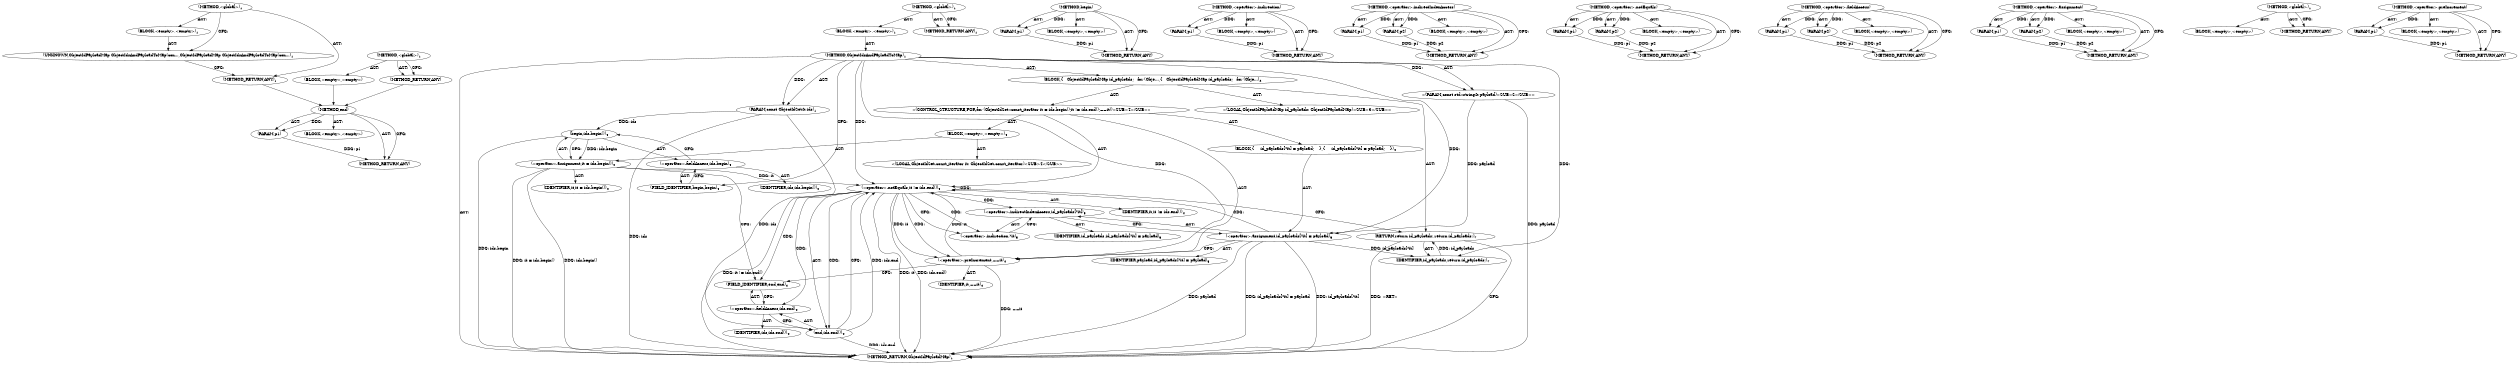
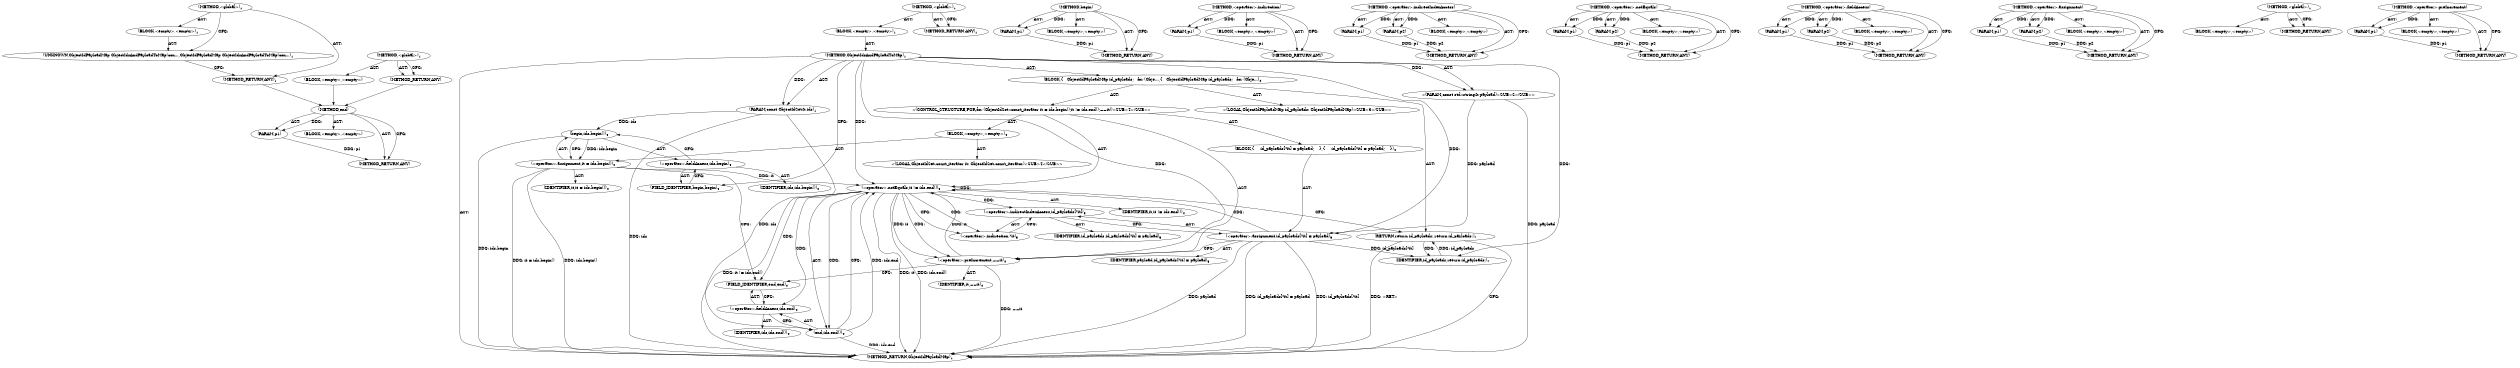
  digraph {
    n1 [label=<(METHOD,end)>]
    n2 [label=<(PARAM,p1)>]
    n3 [label=<(BLOCK,&lt;empty&gt;,&lt;empty&gt;)>]
    n4 [label=<(METHOD_RETURN,ANY)>]
    n5 [label=<(METHOD,&lt;global&gt;)<SUB>1</SUB>>]
    n6 [label=<(BLOCK,&lt;empty&gt;,&lt;empty&gt;)<SUB>1</SUB>>]
    n7 [label=<(METHOD_RETURN,ANY)<SUB>1</SUB>>]
    n8 [label=<(METHOD,ObjectIdsAndPayloadToMap)<SUB>1</SUB>>]
    n9 [label=<(PARAM,const ObjectIdSet&amp; ids)<SUB>1</SUB>>]
    n10 [label="<(PARAM,const std::string&amp; payload)<SUB>2</SUB>>"]
    n11 [label=<(BLOCK,{   ObjectIdPayloadMap id_payloads;   for (Obje...,{   ObjectIdPayloadMap id_payloads;   for (Obje...)<SUB>2</SUB>>]
    n12 [label=<(FIELD_IDENTIFIER,begin,begin)<SUB>4</SUB>>]
    n13 [label=<(&lt;operator&gt;.notEquals,it != ids.end())<SUB>4</SUB>>]
    n14 [label=<(&lt;operator&gt;.preIncrement,++it)<SUB>4</SUB>>]
    n15 [label=<(&lt;operator&gt;.assignment,id_payloads[*it] = payload)<SUB>5</SUB>>]
    n16 [label=<(IDENTIFIER,id_payloads,return id_payloads;)<SUB>7</SUB>>]
    n17 [label=<(METHOD_RETURN,ObjectIdPayloadMap)<SUB>1</SUB>>]
    n18 [label=<(begin,ids.begin())<SUB>4</SUB>>]
    n19 [label=<(end,ids.end())<SUB>4</SUB>>]
    n20 [label="<(LOCAL,ObjectIdPayloadMap id_payloads: ObjectIdPayloadMap)<SUB>3</SUB>>"]
    n21 [label="<(CONTROL_STRUCTURE,FOR,for (ObjectIdSet::const_iterator it = ids.begin();it != ids.end();++it))<SUB>4</SUB>>"]
    n22 [label=<(RETURN,return id_payloads;,return id_payloads;)<SUB>7</SUB>>]
    n23 [label=<(&lt;operator&gt;.fieldAccess,ids.begin)<SUB>4</SUB>>]
    n24 [label=<(FIELD_IDENTIFIER,end,end)<SUB>4</SUB>>]
    n25 [label=<(IDENTIFIER,it,it != ids.end())<SUB>4</SUB>>]
    n26 [label=<(&lt;operator&gt;.fieldAccess,ids.end)<SUB>4</SUB>>]
    n27 [label=<(&lt;operator&gt;.indirectIndexAccess,id_payloads[*it])<SUB>5</SUB>>]
    n28 [label=<(&lt;operator&gt;.indirection,*it)<SUB>5</SUB>>]
    n29 [label=<(IDENTIFIER,it,++it)<SUB>4</SUB>>]
    n30 [label=<(IDENTIFIER,payload,id_payloads[*it] = payload)<SUB>5</SUB>>]
    n31 [label=<(&lt;operator&gt;.assignment,it = ids.begin())<SUB>4</SUB>>]
    n32 [label=<(BLOCK,&lt;empty&gt;,&lt;empty&gt;)<SUB>4</SUB>>]
    n33 [label=<(BLOCK,{     id_payloads[*it] = payload;    },{     id_payloads[*it] = payload;    })<SUB>4</SUB>>]
    n34 [label="<(LOCAL,ObjectIdSet.const_iterator it: ObjectIdSet.const_iterator)<SUB>4</SUB>>"]
    n35 [label=<(IDENTIFIER,it,it = ids.begin())<SUB>4</SUB>>]
    n36 [label=<(IDENTIFIER,ids,ids.begin())<SUB>4</SUB>>]
    n37 [label=<(IDENTIFIER,ids,ids.end())<SUB>4</SUB>>]
    n38 [label=<(IDENTIFIER,id_payloads,id_payloads[*it] = payload)<SUB>5</SUB>>]
    n39 [label=<(METHOD,begin)>]
    n40 [label=<(PARAM,p1)>]
    n41 [label=<(BLOCK,&lt;empty&gt;,&lt;empty&gt;)>]
    n42 [label=<(METHOD_RETURN,ANY)>]
    n43 [label=<(METHOD,&lt;operator&gt;.indirection)>]
    n44 [label=<(PARAM,p1)>]
    n45 [label=<(BLOCK,&lt;empty&gt;,&lt;empty&gt;)>]
    n46 [label=<(METHOD_RETURN,ANY)>]
    n47 [label=<(METHOD,&lt;operator&gt;.indirectIndexAccess)>]
    n48 [label=<(PARAM,p1)>]
    n49 [label=<(PARAM,p2)>]
    n50 [label=<(BLOCK,&lt;empty&gt;,&lt;empty&gt;)>]
    n51 [label=<(METHOD_RETURN,ANY)>]
    n52 [label=<(METHOD,&lt;operator&gt;.notEquals)>]
    n53 [label=<(PARAM,p1)>]
    n54 [label=<(PARAM,p2)>]
    n55 [label=<(BLOCK,&lt;empty&gt;,&lt;empty&gt;)>]
    n56 [label=<(METHOD_RETURN,ANY)>]
    n57 [label=<(METHOD,&lt;operator&gt;.fieldAccess)>]
    n58 [label=<(PARAM,p1)>]
    n59 [label=<(PARAM,p2)>]
    n60 [label=<(BLOCK,&lt;empty&gt;,&lt;empty&gt;)>]
    n61 [label=<(METHOD_RETURN,ANY)>]
    n62 [label=<(METHOD,&lt;operator&gt;.assignment)>]
    n63 [label=<(PARAM,p1)>]
    n64 [label=<(PARAM,p2)>]
    n65 [label=<(BLOCK,&lt;empty&gt;,&lt;empty&gt;)>]
    n66 [label=<(METHOD_RETURN,ANY)>]
    n67 [label=<(METHOD,&lt;global&gt;)<SUB>1</SUB>>]
    n68 [label=<(BLOCK,&lt;empty&gt;,&lt;empty&gt;)>]
    n69 [label=<(METHOD_RETURN,ANY)>]
    n70 [label=<(METHOD,&lt;operator&gt;.preIncrement)>]
    n71 [label=<(PARAM,p1)>]
    n72 [label=<(BLOCK,&lt;empty&gt;,&lt;empty&gt;)>]
    n73 [label=<(METHOD_RETURN,ANY)>]
    n74 [label=<(METHOD,&lt;global&gt;)<SUB>1</SUB>>]
    n75 [label=<(BLOCK,&lt;empty&gt;,&lt;empty&gt;)<SUB>1</SUB>>]
    n76 [label=<(UNKNOWN,ObjectIdPayloadMap ObjectIdsAndPayloadToMap(con...,ObjectIdPayloadMap ObjectIdsAndPayloadToMap(con...)<SUB>1</SUB>>]
    n77 [label=<(METHOD_RETURN,ANY)<SUB>1</SUB>>]
    n78 [label=<(METHOD,&lt;global&gt;)<SUB>1</SUB>>]
    n79 [label=<(BLOCK,&lt;empty&gt;,&lt;empty&gt;)>]
    n80 [label=<(METHOD_RETURN,ANY)>]
    n1 -> n2 [label="AST: "]
    n1 -> n2 [label="DDG: "]
    n1 -> n3 [label="AST: "]
    n1 -> n4 [label="AST: "]
    n1 -> n4 [label="CFG: "]
    n2 -> n4 [label="DDG: p1"]
    n5 -> n6 [label="AST: "]
    n5 -> n7 [label="AST: "]
    n5 -> n7 [label="CFG: "]
    n6 -> n8 [label="AST: "]
    n8 -> n9 [label="AST: "]
    n8 -> n9 [label="DDG: "]
    n8 -> n10 [label="AST: "]
    n8 -> n10 [label="DDG: "]
    n8 -> n11 [label="AST: "]
    n8 -> n12 [label="CFG: "]
    n8 -> n13 [label="DDG: "]
    n8 -> n14 [label="DDG: "]
    n8 -> n15 [label="DDG: "]
    n8 -> n16 [label="DDG: "]
    n8 -> n17 [label="AST: "]
    n9 -> n17 [label="DDG: ids"]
    n9 -> n18 [label="DDG: ids"]
    n9 -> n19 [label="DDG: ids"]
    n10 -> n15 [label="DDG: payload"]
    n10 -> n17 [label="DDG: payload"]
    n11 -> n20 [label="AST: "]
    n11 -> n21 [label="AST: "]
    n11 -> n22 [label="AST: "]
    n12 -> n23 [label="CFG: "]
    n13 -> n13 [label="CDG: "]
    n13 -> n14 [label="DDG: it"]
    n13 -> n14 [label="CDG: "]
    n13 -> n17 [label="DDG: it"]
    n13 -> n17 [label="DDG: ids.end()"]
    n13 -> n17 [label="DDG: it != ids.end()"]
    n13 -> n19 [label="AST: "]
    n13 -> n19 [label="CDG: "]
    n13 -> n22 [label="CFG: "]
    n13 -> n24 [label="CDG: "]
    n13 -> n25 [label="AST: "]
    n13 -> n26 [label="CDG: "]
    n13 -> n27 [label="CDG: "]
    n13 -> n28 [label="CFG: "]
    n13 -> n28 [label="CDG: "]
    n14 -> n13 [label="DDG: it"]
    n14 -> n17 [label="DDG: ++it"]
    n14 -> n24 [label="CFG: "]
    n14 -> n29 [label="AST: "]
    n15 -> n13 [label="CDG: "]
    n15 -> n14 [label="CFG: "]
    n15 -> n16 [label="DDG: id_payloads[*it]"]
    n15 -> n17 [label="DDG: id_payloads[*it]"]
    n15 -> n17 [label="DDG: payload"]
    n15 -> n17 [label="DDG: id_payloads[*it] = payload"]
    n15 -> n27 [label="AST: "]
    n15 -> n30 [label="AST: "]
    n16 -> n22 [label="DDG: id_payloads"]
    n18 -> n17 [label="DDG: ids.begin"]
    n18 -> n23 [label="AST: "]
    n18 -> n31 [label="CFG: "]
    n18 -> n31 [label="DDG: ids.begin"]
    n19 -> n13 [label="CFG: "]
    n19 -> n13 [label="DDG: ids.end"]
    n19 -> n17 [label="DDG: ids.end"]
    n19 -> n26 [label="AST: "]
    n21 -> n13 [label="AST: "]
    n21 -> n14 [label="AST: "]
    n21 -> n32 [label="AST: "]
    n21 -> n33 [label="AST: "]
-   n22 -> n16 [label="AST: "]
+   n22 -> n16 [label="CDG: "]
    n22 -> n17 [label="CFG: "]
    n22 -> n17 [label="DDG: &lt;RET&gt;"]
    n23 -> n12 [label="AST: "]
    n23 -> n18 [label="CFG: "]
    n23 -> n36 [label="AST: "]
    n24 -> n26 [label="CFG: "]
    n26 -> n19 [label="CFG: "]
    n26 -> n24 [label="AST: "]
    n26 -> n37 [label="AST: "]
    n27 -> n15 [label="CFG: "]
    n27 -> n28 [label="AST: "]
    n27 -> n38 [label="AST: "]
    n28 -> n27 [label="CFG: "]
    n31 -> n13 [label="DDG: it"]
    n31 -> n17 [label="DDG: ids.begin()"]
    n31 -> n17 [label="DDG: it = ids.begin()"]
    n31 -> n18 [label="AST: "]
    n31 -> n24 [label="CFG: "]
    n31 -> n35 [label="AST: "]
    n32 -> n31 [label="AST: "]
    n32 -> n34 [label="AST: "]
    n33 -> n15 [label="AST: "]
    n39 -> n40 [label="AST: "]
    n39 -> n40 [label="DDG: "]
    n39 -> n41 [label="AST: "]
    n39 -> n42 [label="AST: "]
    n39 -> n42 [label="CFG: "]
    n40 -> n42 [label="DDG: p1"]
    n43 -> n44 [label="AST: "]
    n43 -> n44 [label="DDG: "]
    n43 -> n45 [label="AST: "]
    n43 -> n46 [label="AST: "]
    n43 -> n46 [label="CFG: "]
    n44 -> n46 [label="DDG: p1"]
    n47 -> n48 [label="AST: "]
    n47 -> n48 [label="DDG: "]
    n47 -> n49 [label="AST: "]
    n47 -> n49 [label="DDG: "]
    n47 -> n50 [label="AST: "]
    n47 -> n51 [label="AST: "]
    n47 -> n51 [label="CFG: "]
    n48 -> n51 [label="DDG: p1"]
    n49 -> n51 [label="DDG: p2"]
    n52 -> n53 [label="AST: "]
    n52 -> n53 [label="DDG: "]
    n52 -> n54 [label="AST: "]
    n52 -> n54 [label="DDG: "]
    n52 -> n55 [label="AST: "]
    n52 -> n56 [label="AST: "]
    n52 -> n56 [label="CFG: "]
    n53 -> n56 [label="DDG: p1"]
    n54 -> n56 [label="DDG: p2"]
    n57 -> n58 [label="AST: "]
    n57 -> n58 [label="DDG: "]
    n57 -> n59 [label="AST: "]
    n57 -> n59 [label="DDG: "]
    n57 -> n60 [label="AST: "]
    n57 -> n61 [label="AST: "]
    n57 -> n61 [label="CFG: "]
    n58 -> n61 [label="DDG: p1"]
    n59 -> n61 [label="DDG: p2"]
    n62 -> n63 [label="AST: "]
    n62 -> n63 [label="DDG: "]
    n62 -> n64 [label="AST: "]
    n62 -> n64 [label="DDG: "]
    n62 -> n65 [label="AST: "]
    n62 -> n66 [label="AST: "]
    n62 -> n66 [label="CFG: "]
    n63 -> n66 [label="DDG: p1"]
    n64 -> n66 [label="DDG: p2"]
    n67 -> n68 [label="AST: "]
    n67 -> n69 [label="AST: "]
    n67 -> n69 [label="CFG: "]
    n70 -> n71 [label="AST: "]
    n70 -> n71 [label="DDG: "]
    n70 -> n72 [label="AST: "]
    n70 -> n73 [label="AST: "]
    n70 -> n73 [label="CFG: "]
    n71 -> n73 [label="DDG: p1"]
    n74 -> n75 [label="AST: "]
    n74 -> n76 [label="CFG: "]
    n74 -> n77 [label="AST: "]
    n75 -> n76 [label="AST: "]
    n76 -> n77 [label="CFG: "]
    n77 -> n1
    n78 -> n79 [label="AST: "]
    n78 -> n80 [label="AST: "]
    n78 -> n80 [label="CFG: "]
    n79 -> n1
    n80 -> n1
  }
